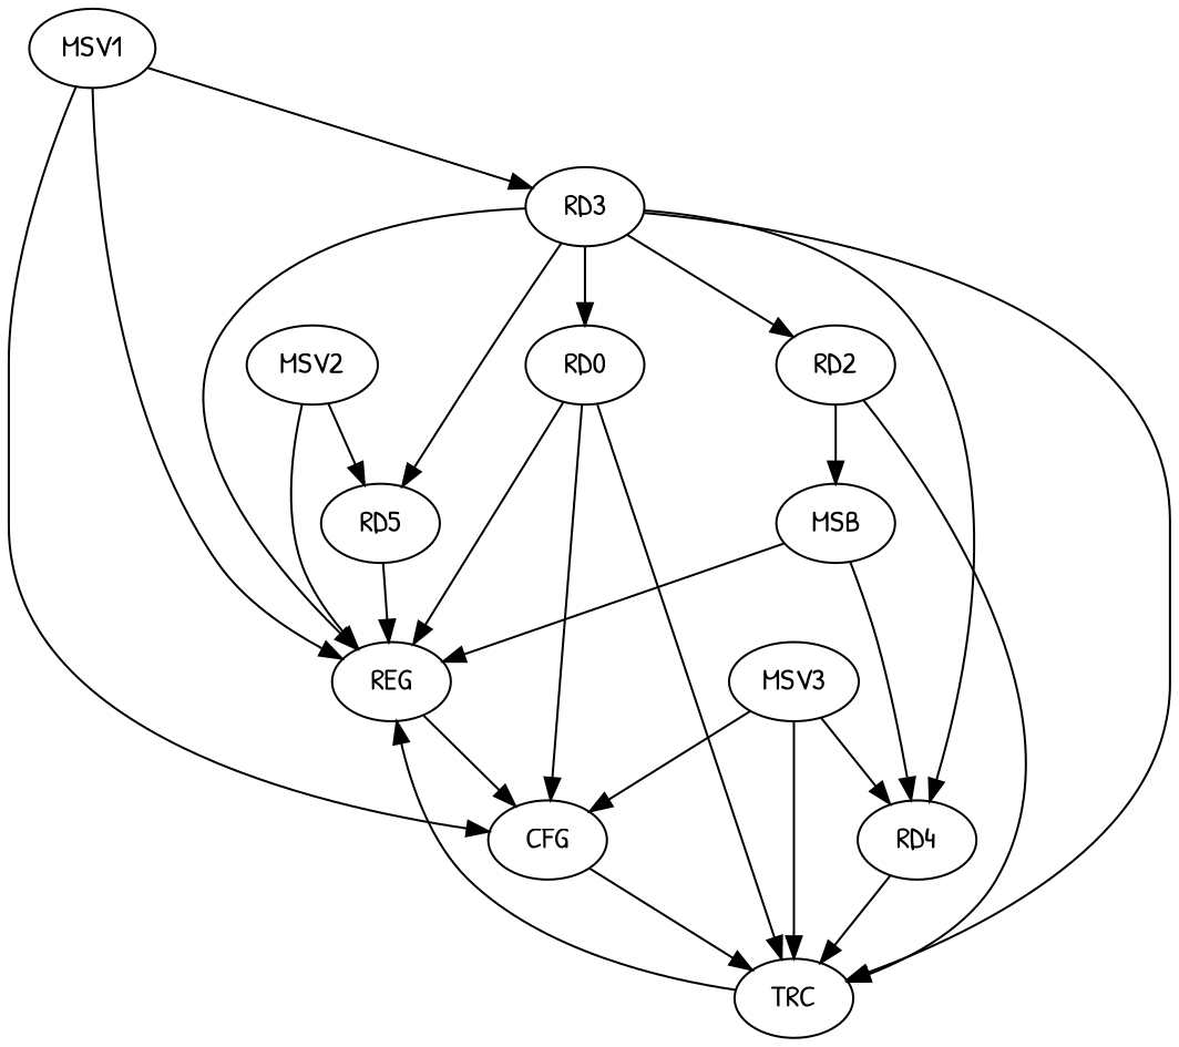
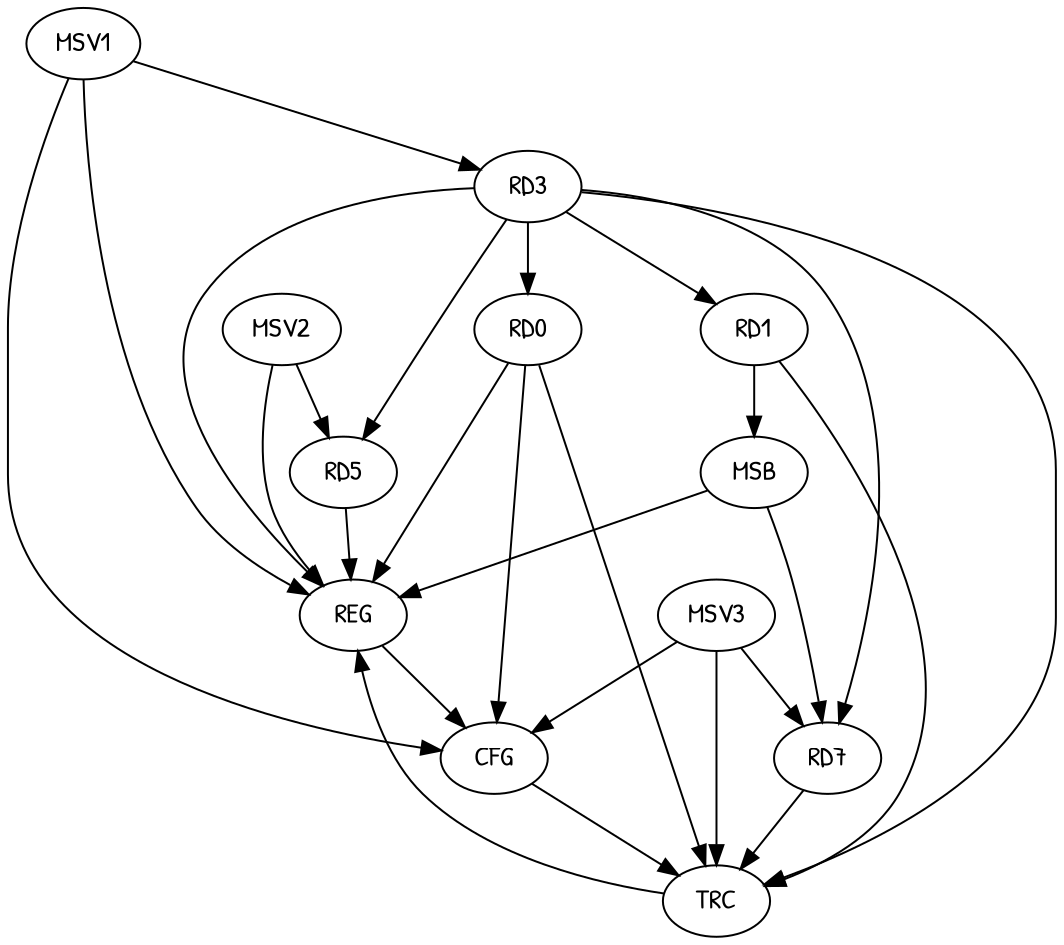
  strict digraph {
    fontname="Patrick Hand"
    node [fontname="Patrick Hand"]
    edge [fontname="Patrick Hand"]
    n1 [label=RD0]
    n2 [label=REG]
    n3 [label=CFG]
    n4 [label=TRC]
-   n5 [label=RD2]
+   n5 [label=RD1]
    n6 [label=MSB]
-   n7 [label=RD4]
+   n7 [label=RD7]
    n8 [label=RD3]
    n9 [label=RD5]
    n10 [label=MSV1]
    n11 [label=MSV2]
    n12 [label=MSV3]
    n1 -> n2
    n1 -> n3
    n1 -> n4
    n2 -> n3
    n3 -> n4
    n4 -> n2
    n5 -> n4
    n5 -> n6
    n6 -> n2
    n6 -> n7
    n7 -> n4
    n8 -> n1
    n8 -> n2
    n8 -> n4
    n8 -> n5
    n8 -> n7
    n8 -> n9
    n9 -> n2
    n10 -> n2
    n10 -> n3
    n10 -> n8
    n11 -> n2
    n11 -> n9
    n12 -> n3
    n12 -> n4
    n12 -> n7
  }
